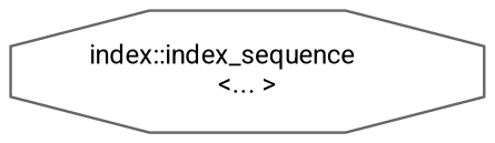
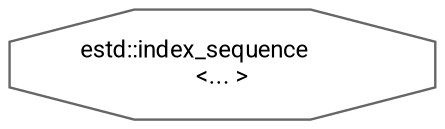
  digraph {
    rankdir=LR
    fontname=Roboto
-   n1 [color=grey40 fillcolor=white fontname=Roboto fontsize=10 height=0.2 label="index::index_sequence\l\<... \>" shape=octagon style=filled width=0.4]
+   n1 [color=grey40 fillcolor=white fontname=Roboto fontsize=10 height=0.2 label="estd::index_sequence\l\<... \>" shape=octagon style=filled width=0.4]
  }
